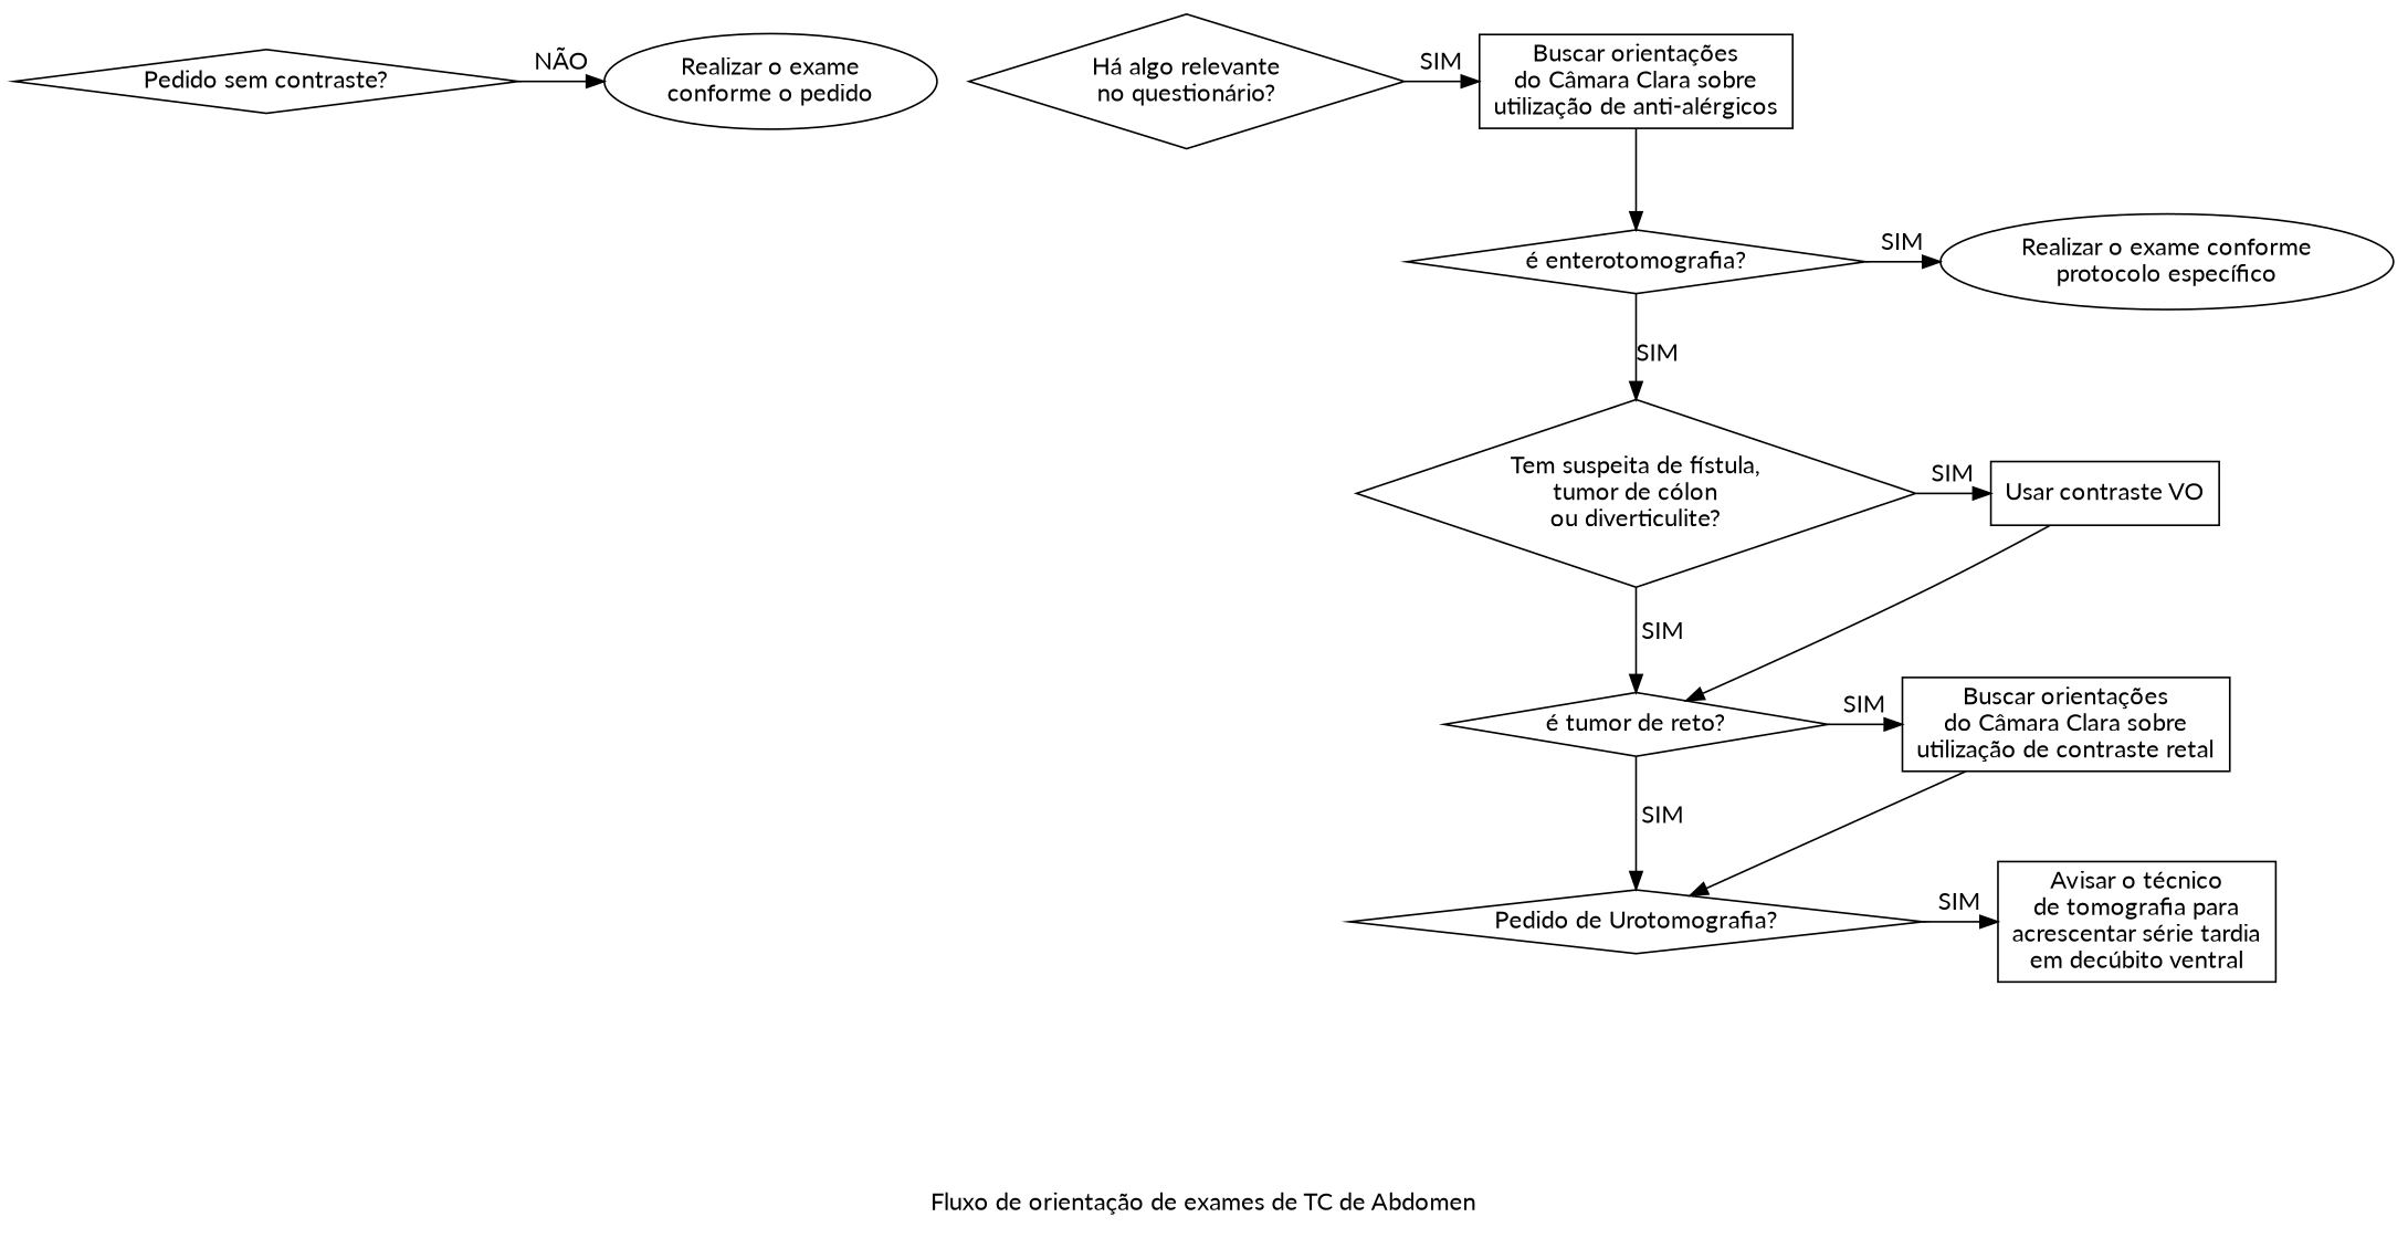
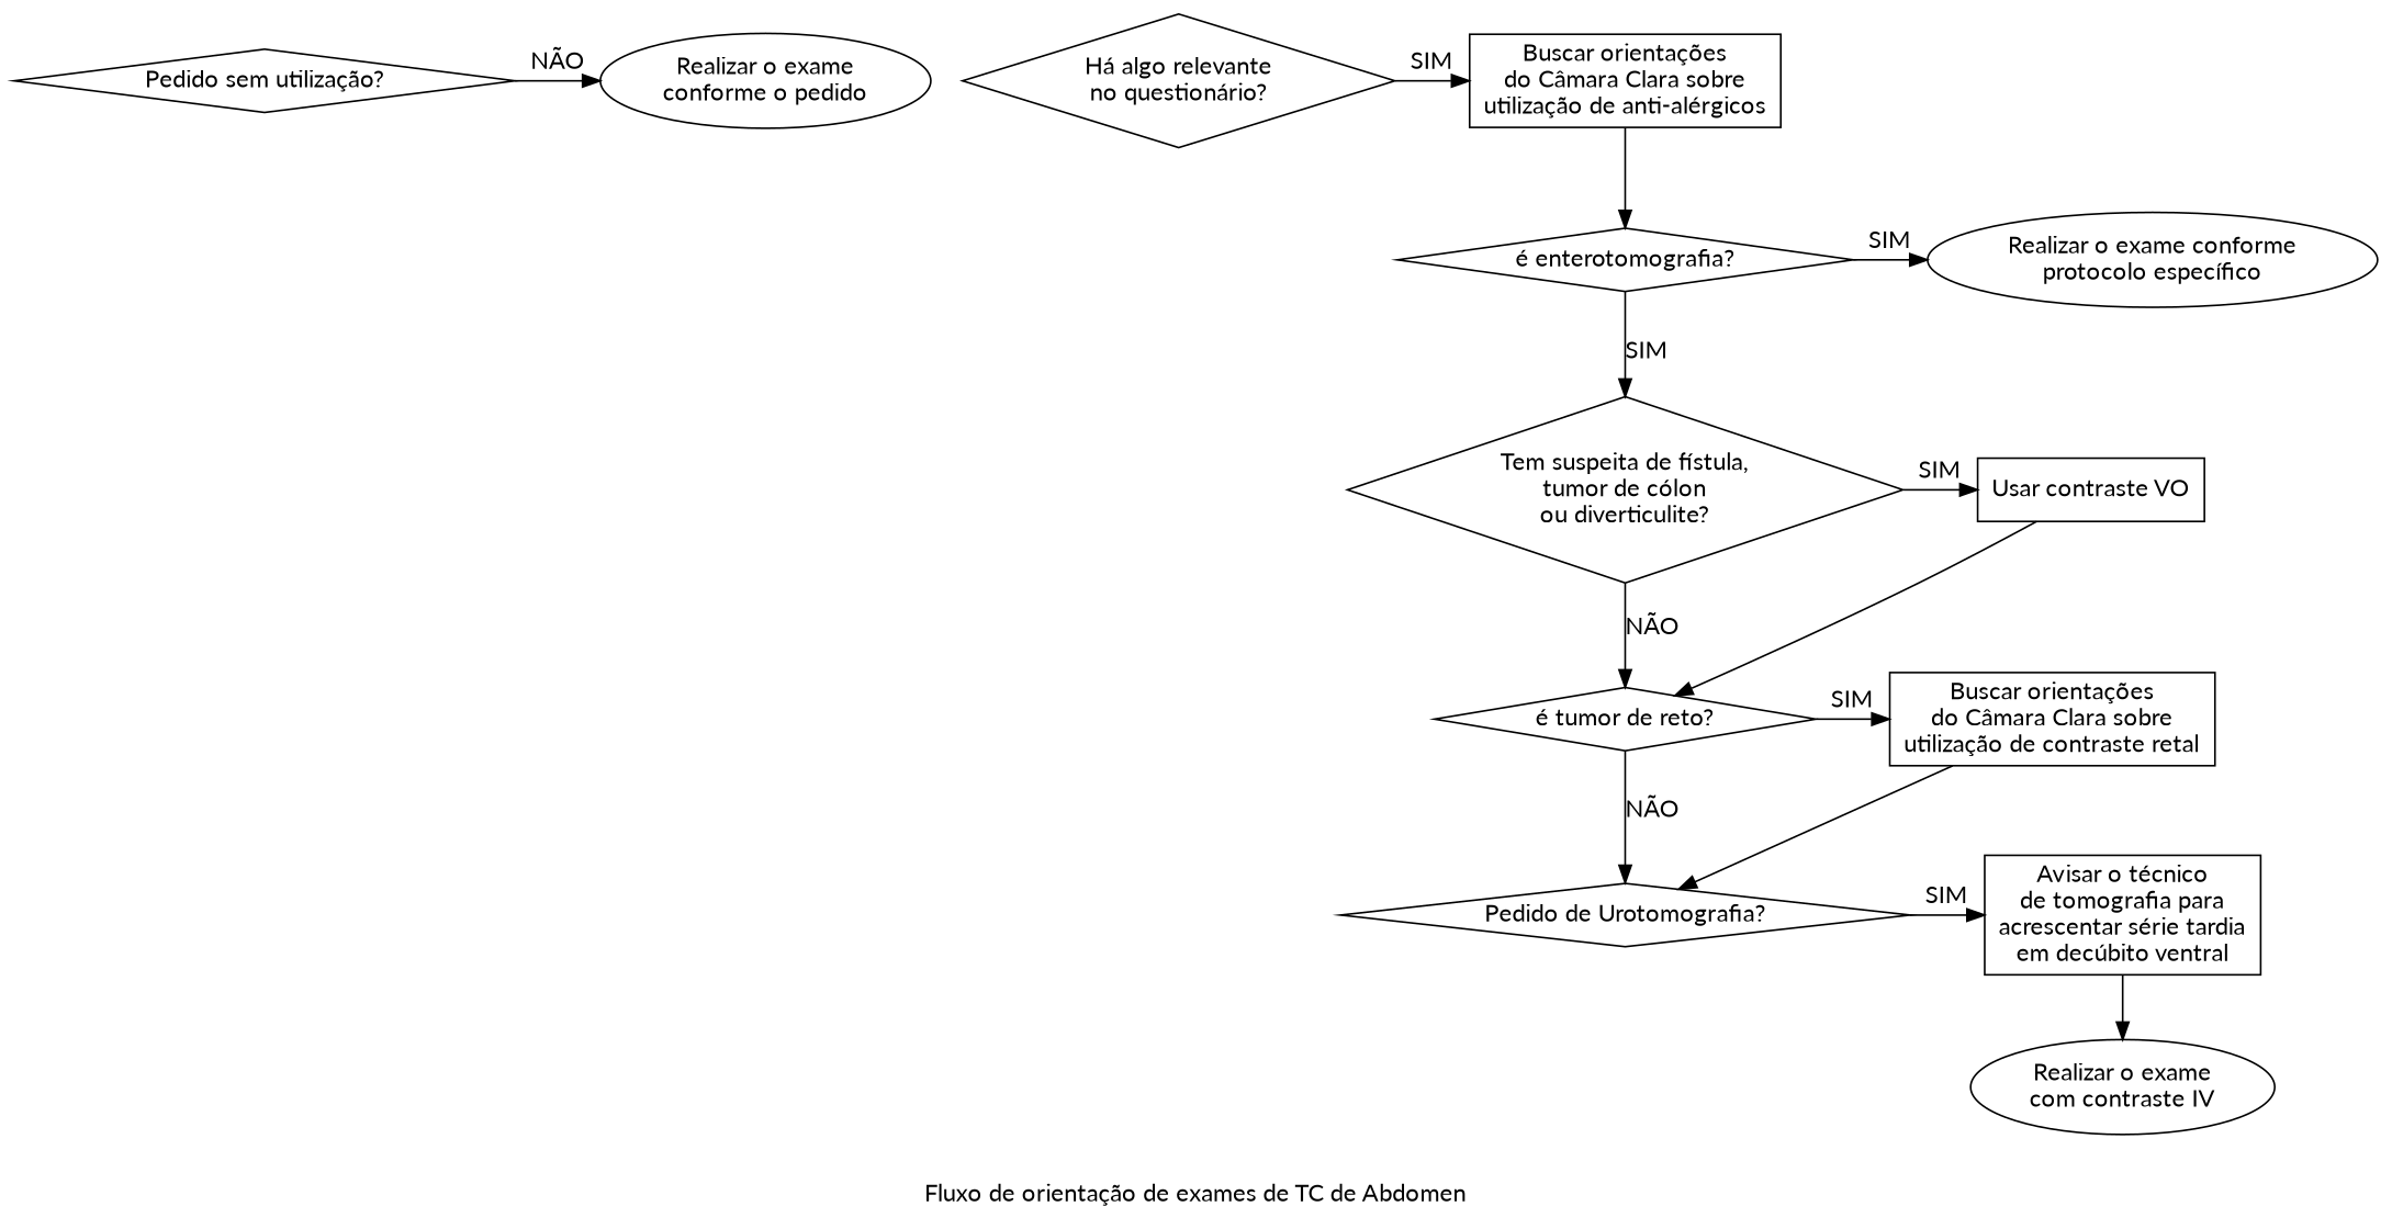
  digraph {
    fontname=Lato
    label="Fluxo de orientação de exames de TC de Abdomen"
    node [fontname=Lato shape=diamond]
    edge [fontname=Lato]
-   n1 [label="Pedido sem contraste?"]
+   n1 [label="Pedido sem utilização?"]
    n2 [label="Realizar o exame\nconforme o pedido" shape=""]
    n3 [label="Há algo relevante\nno questionário?"]
    n4 [label="Buscar orientações\ndo Câmara Clara sobre\nutilização de anti-alérgicos" shape=box]
    n5 [label="é enterotomografia?"]
    n6 [label="Realizar o exame conforme\nprotocolo específico" shape=""]
    n7 [label="Tem suspeita de fístula,\ntumor de cólon\nou diverticulite?"]
    n8 [label="Usar contraste VO" shape=box]
    n9 [label="é tumor de reto?"]
    n10 [label="Buscar orientações\ndo Câmara Clara sobre\nutilização de contraste retal" shape=box]
    n11 [label="Pedido de Urotomografia?"]
    n12 [label="Avisar o técnico\nde tomografia para\nacrescentar série tardia\nem decúbito ventral" shape=box]
+   n13 [label="Realizar o exame\ncom contraste IV" shape=""]
    subgraph sub_1 {
      rank=same
      n1
      n2
    }
    subgraph sub_2 {
      rank=same
      n3
      n4
    }
    subgraph sub_3 {
      rank=same
      n5
      n6
    }
    subgraph sub_4 {
      rank=same
      n7
      n8
    }
    subgraph sub_5 {
      rank=same
      n9
      n10
    }
    subgraph sub_6 {
      rank=same
      n11
      n12
    }
    n1 -> n2 [label="NÃO"]
    n3 -> n4 [label=SIM]
    n4 -> n5
    n5 -> n6 [label=SIM]
    n5 -> n7 [label=SIM weight=10]
    n7 -> n8 [label=SIM]
-   n7 -> n9 [label=SIM weight=10]
+   n7 -> n9 [label="NÃO" weight=10]
    n8 -> n9
    n9 -> n10 [label=SIM]
-   n9 -> n11 [label=SIM weight=10]
+   n9 -> n11 [label="NÃO" weight=10]
    n10 -> n11
    n11 -> n12 [label=SIM]
+   n12 -> n13
  }
